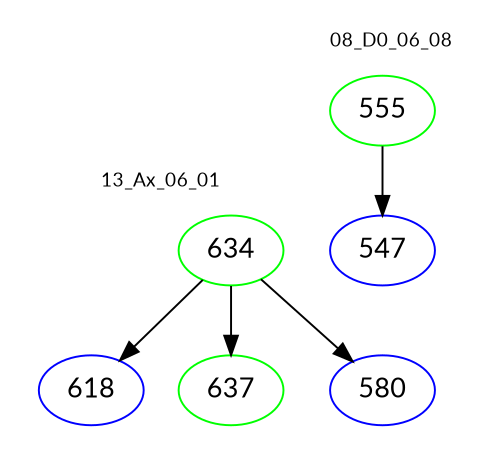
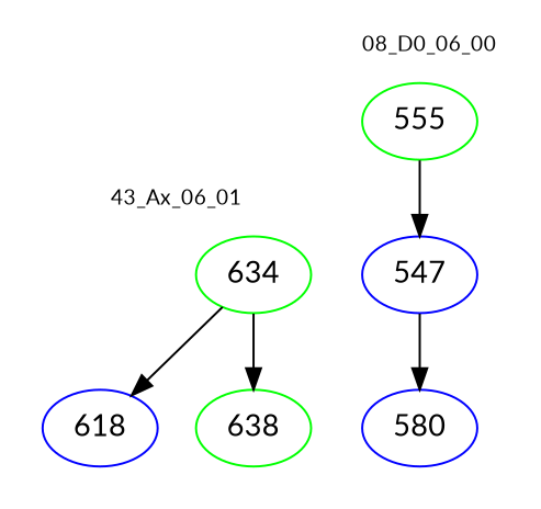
  digraph {
    fontname=Lato
    node [color=green fontname=Lato]
    edge [color=black fontname=Lato]
    n1 [label=634]
    n2 [color=blue label=618]
-   n3 [label=637]
+   n3 [label=638]
    n4 [label=555]
    n5 [color=blue label=547]
    n6 [color=blue label=580]
    subgraph cluster_1 {
      color=white
      fontsize=10
-     label="13_Ax_06_01"
+     label="43_Ax_06_01"
      n1
      n2
      n3
    }
    subgraph cluster_2 {
      color=white
      fontsize=10
-     label="08_D0_06_08"
+     label="08_D0_06_00"
      n4
      n5
      n6
    }
    n1 -> n2
    n1 -> n3
    n4 -> n5
-   n1 -> n6
+   n5 -> n6
  }
